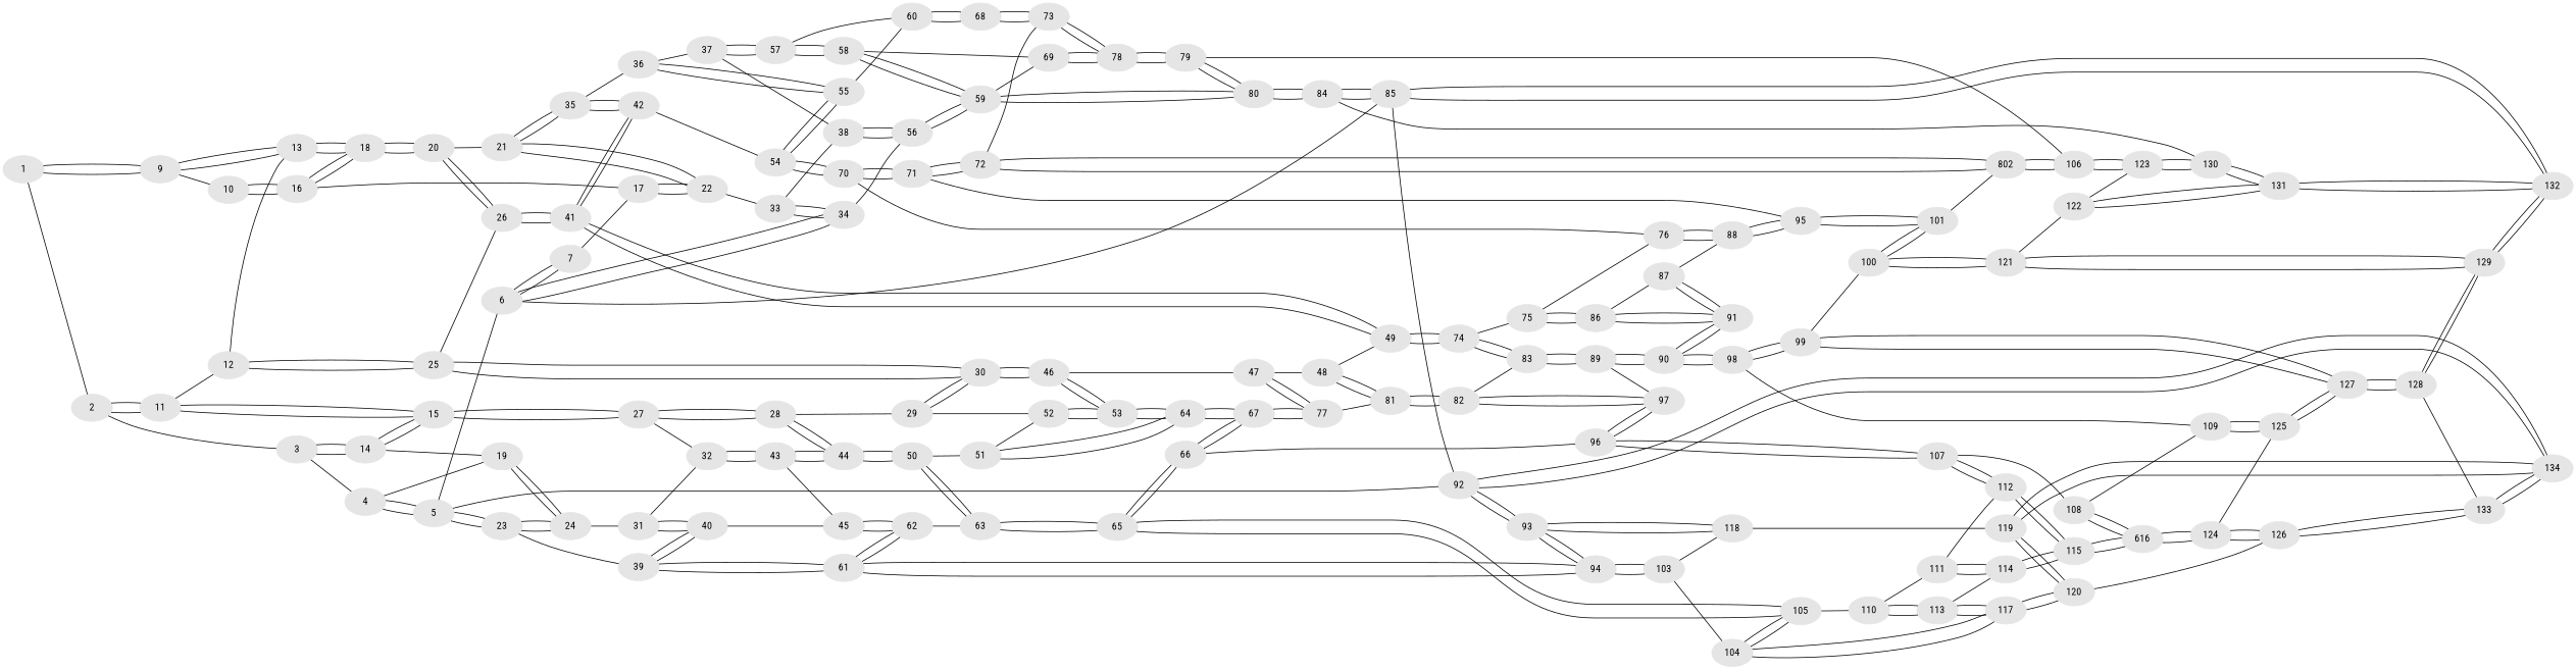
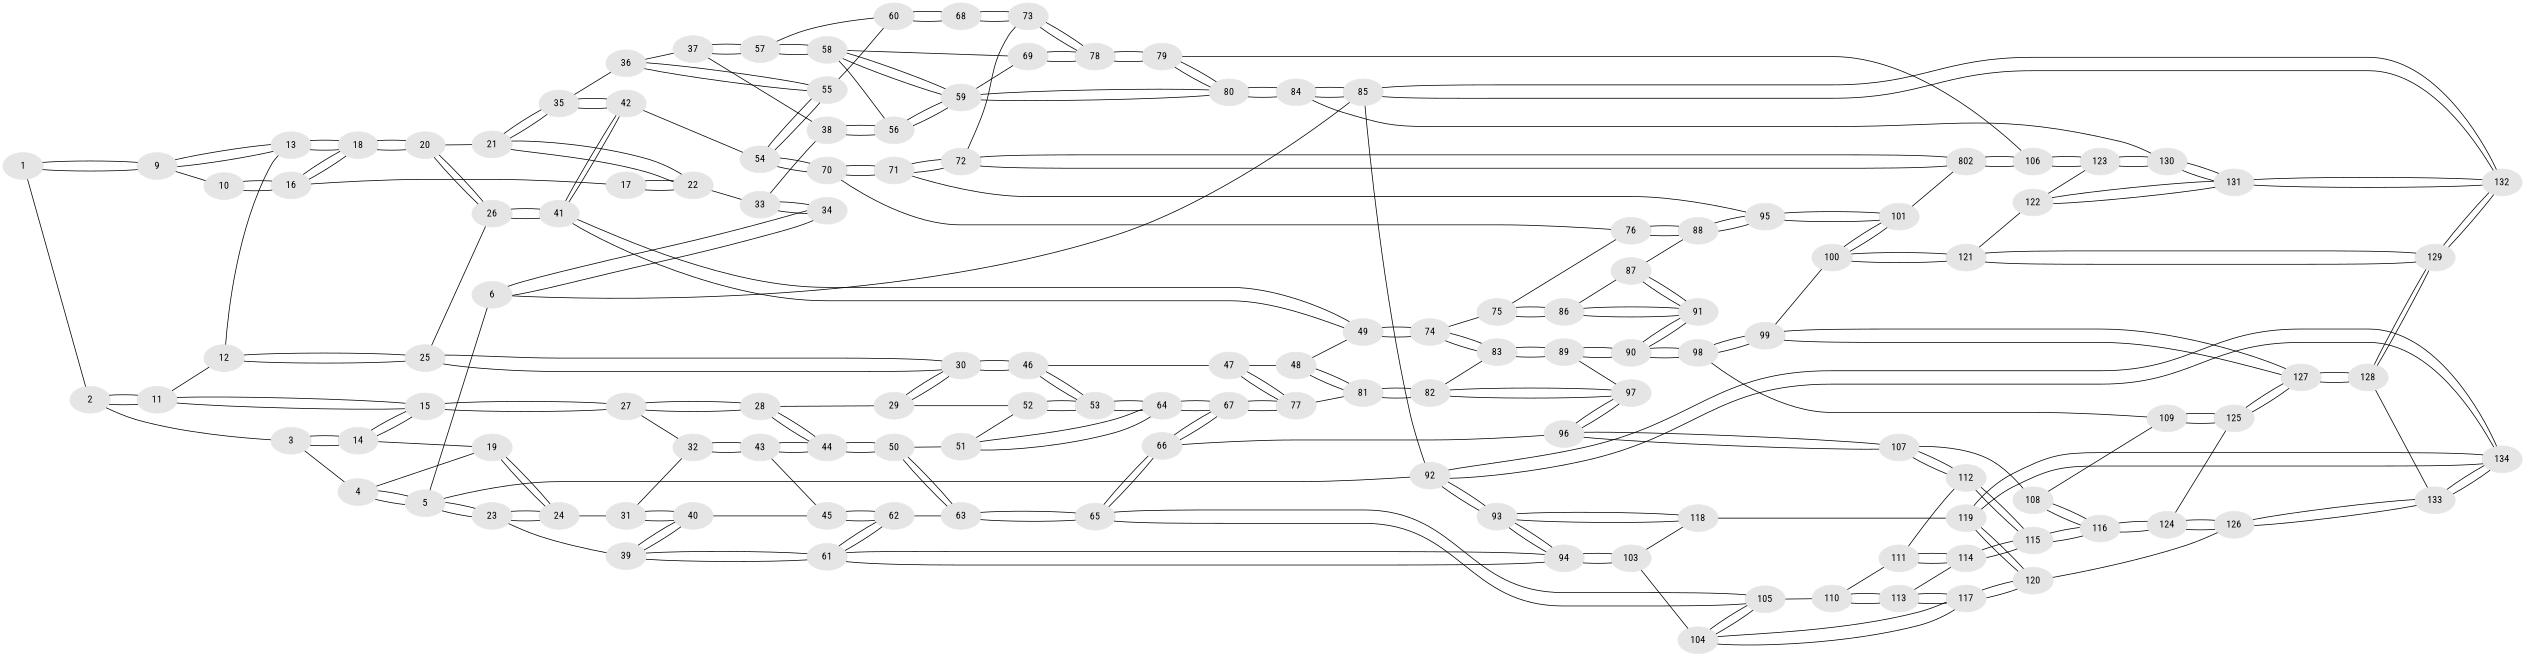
  graph {
    fontname="Roboto Condensed"
    rankdir=LR
    node [color=gray90 fontname="Roboto Condensed" style=filled]
    edge [fontname="Roboto Condensed"]
    1
    2
    9
    3
    11
    10
    13
    4
    14
    12
    15
    5
    19
    6
    23
    92
    24
-   7
    34
    85
    39
    93
    134
    17
    56
    132
    22
    16
    18
    25
    27
    26
    30
    20
    28
    32
    33
    21
    31
    35
    41
    36
    42
    38
    40
    61
    46
    49
    29
    44
    43
    52
    50
    53
    47
    45
    59
    37
    55
    54
    57
    60
    58
    62
    94
    74
    70
    51
    63
    48
    77
    64
    81
    82
    75
    83
    65
    67
    71
    76
    68
    69
    80
    78
    84
    73
    103
    66
    105
    96
    110
    97
    107
    79
    72
    95
    88
    n98 [label=802]
    101
    106
    86
    89
    87
    91
    123
    130
    90
    131
    98
    99
    109
    118
    119
    104
    108
    112
    100
    127
    125
    121
    128
    122
    129
    117
    120
    111
    113
-   116 [label=616]
+   116
    115
    124
    114
    126
    133
    1 -- 2
    1 -- 9
    1 -- 9
    2 -- 3
    2 -- 11
    2 -- 11
    9 -- 10
    9 -- 13
    9 -- 13
    3 -- 4
    3 -- 14
    3 -- 14
    11 -- 12
    11 -- 15
    11 -- 15
    10 -- 16
    10 -- 16
    13 -- 18
    13 -- 18
    4 -- 5
    4 -- 5
    4 -- 19
    14 -- 15
    14 -- 15
    14 -- 19
    12 -- 13
    12 -- 25
    12 -- 25
    15 -- 27
    15 -- 27
    5 -- 6
    5 -- 23
    5 -- 23
    5 -- 92
    19 -- 24
    19 -- 24
-   6 -- 7
-   6 -- 7
    6 -- 34
    6 -- 34
    6 -- 85
    23 -- 24
    23 -- 24
    23 -- 39
    92 -- 93
    92 -- 93
    92 -- 134
    92 -- 134
    24 -- 31
-   7 -- 17
-   34 -- 56
+   58 -- 56
    85 -- 92
    85 -- 132
    85 -- 132
    39 -- 40
    39 -- 40
    39 -- 61
    39 -- 61
    93 -- 94
    93 -- 94
    93 -- 118
    93 -- 118
    17 -- 22
    17 -- 22
    56 -- 59
    56 -- 59
    22 -- 33
    16 -- 17
    16 -- 18
    16 -- 18
    18 -- 20
    18 -- 20
    25 -- 26
    25 -- 30
    25 -- 30
    27 -- 28
    27 -- 28
    27 -- 32
    26 -- 41
    26 -- 41
    30 -- 46
    30 -- 46
    20 -- 26
    20 -- 26
    20 -- 21
    28 -- 29
    28 -- 44
    28 -- 44
    32 -- 43
    32 -- 43
    33 -- 34
    33 -- 34
    33 -- 38
    21 -- 22
    21 -- 22
    21 -- 35
    21 -- 35
    31 -- 32
    31 -- 40
    31 -- 40
    35 -- 36
    35 -- 42
    35 -- 42
    41 -- 42
    41 -- 42
    41 -- 49
    41 -- 49
    36 -- 37
    36 -- 55
    36 -- 55
    42 -- 54
    38 -- 56
    38 -- 56
    40 -- 45
    61 -- 62
    61 -- 62
    61 -- 94
    61 -- 94
    46 -- 53
    46 -- 53
    46 -- 47
    49 -- 74
    49 -- 74
    29 -- 30
    29 -- 30
    29 -- 52
    44 -- 50
    44 -- 50
    43 -- 44
    43 -- 44
    43 -- 45
    52 -- 53
    52 -- 53
    50 -- 51
    50 -- 63
    50 -- 63
    53 -- 64
    53 -- 64
    47 -- 48
    47 -- 77
    47 -- 77
    45 -- 62
    45 -- 62
    59 -- 69
    59 -- 80
    59 -- 80
    37 -- 38
    37 -- 57
    37 -- 57
    55 -- 60
    54 -- 55
    54 -- 55
    54 -- 70
    54 -- 70
    57 -- 60
    57 -- 58
    57 -- 58
    60 -- 68
    60 -- 68
    58 -- 59
    58 -- 59
    58 -- 69
    62 -- 63
    94 -- 103
    94 -- 103
    74 -- 75
    74 -- 83
    74 -- 83
    70 -- 71
    70 -- 71
    70 -- 76
    51 -- 52
    51 -- 64
    51 -- 64
    63 -- 65
    63 -- 65
    48 -- 49
    48 -- 81
    48 -- 81
    77 -- 81
    64 -- 67
    64 -- 67
    81 -- 82
    81 -- 82
    82 -- 83
    82 -- 97
    82 -- 97
    75 -- 76
    75 -- 86
    75 -- 86
    83 -- 89
    83 -- 89
    65 -- 66
    65 -- 66
    65 -- 105
    65 -- 105
    67 -- 77
    67 -- 77
    71 -- 72
    71 -- 72
    71 -- 95
    76 -- 88
    76 -- 88
    68 -- 73
    68 -- 73
    69 -- 78
    69 -- 78
    80 -- 84
    80 -- 84
    78 -- 79
    78 -- 79
    84 -- 85
    84 -- 85
    84 -- 130
    73 -- 78
    73 -- 78
    103 -- 118
    103 -- 104
    66 -- 67
    66 -- 67
    66 -- 96
    105 -- 110
    96 -- 97
    96 -- 97
    96 -- 107
    96 -- 107
    110 -- 111
    110 -- 113
    110 -- 113
    107 -- 108
    107 -- 112
    107 -- 112
    79 -- 80
    79 -- 80
    79 -- 106
    72 -- 73
    72 -- n98
    72 -- n98
    95 -- 101
    95 -- 101
    88 -- 95
    88 -- 95
    n98 -- 106
    n98 -- 106
    101 -- n98
    106 -- 123
    106 -- 123
    86 -- 87
    86 -- 91
    86 -- 91
    89 -- 97
    89 -- 90
    89 -- 90
    87 -- 88
    87 -- 91
    87 -- 91
    123 -- 130
    123 -- 130
    130 -- 131
    130 -- 131
    90 -- 91
    90 -- 91
    90 -- 98
    90 -- 98
    131 -- 132
    131 -- 132
    98 -- 99
    98 -- 99
    98 -- 109
    99 -- 100
    99 -- 127
    99 -- 127
    109 -- 125
    109 -- 125
    118 -- 119
    119 -- 134
    119 -- 134
    119 -- 120
    119 -- 120
    104 -- 105
    104 -- 105
    104 -- 117
    104 -- 117
    108 -- 109
    108 -- 116
    108 -- 116
    112 -- 115
    112 -- 115
    100 -- 101
    100 -- 101
    100 -- 121
    100 -- 121
    127 -- 128
    127 -- 128
    125 -- 127
    125 -- 127
    121 -- 122
    121 -- 129
    121 -- 129
    128 -- 129
    128 -- 129
    128 -- 133
    122 -- 123
    122 -- 131
    122 -- 131
    129 -- 132
    129 -- 132
    117 -- 120
    117 -- 120
    120 -- 126
    111 -- 112
    111 -- 114
    111 -- 114
    113 -- 117
    113 -- 117
    113 -- 114
    116 -- 124
    116 -- 124
    115 -- 116
    115 -- 116
    124 -- 125
    124 -- 126
    124 -- 126
    114 -- 115
    114 -- 115
    126 -- 133
    126 -- 133
    133 -- 134
    133 -- 134
  }
